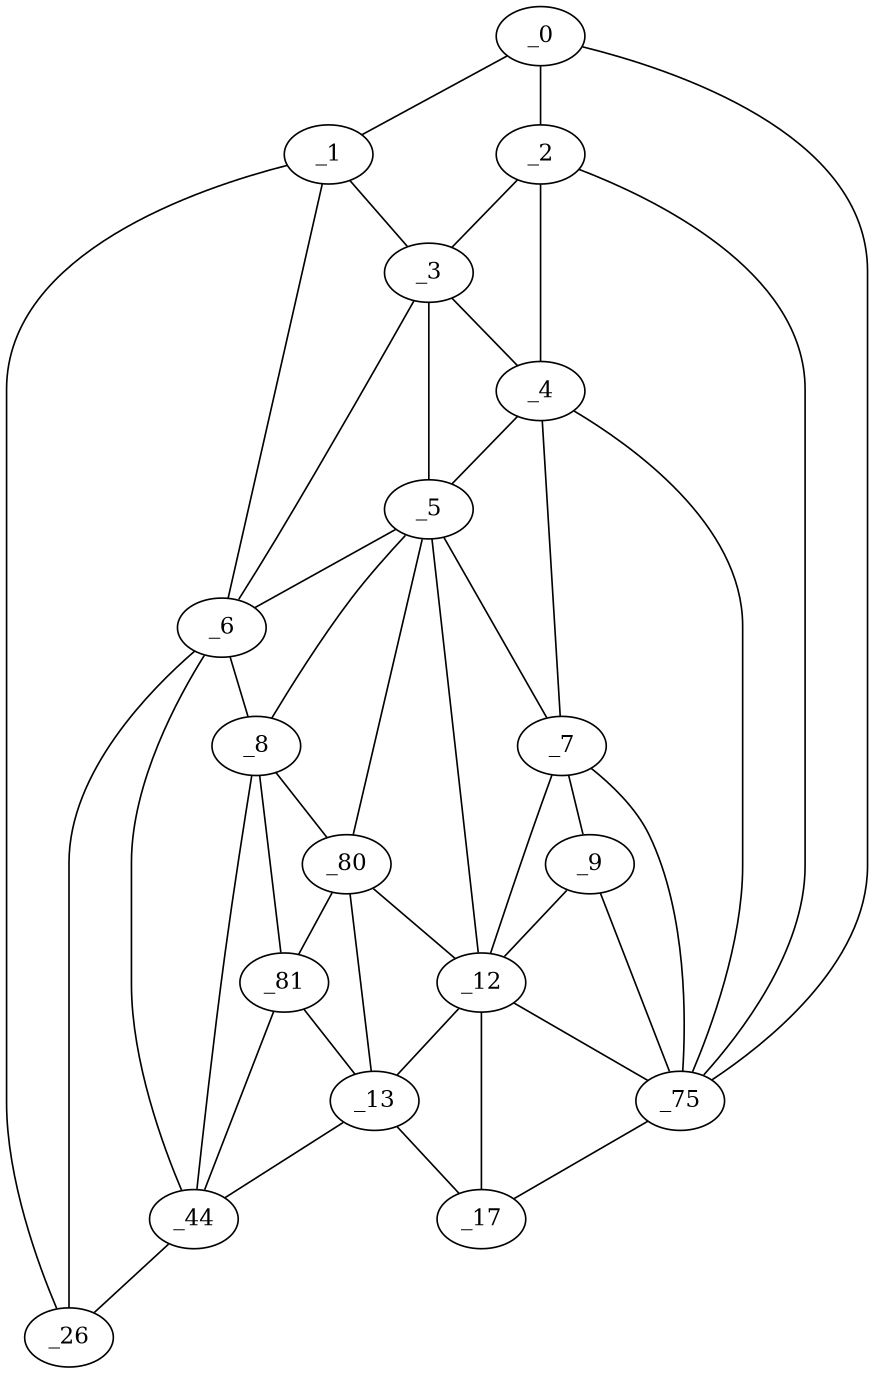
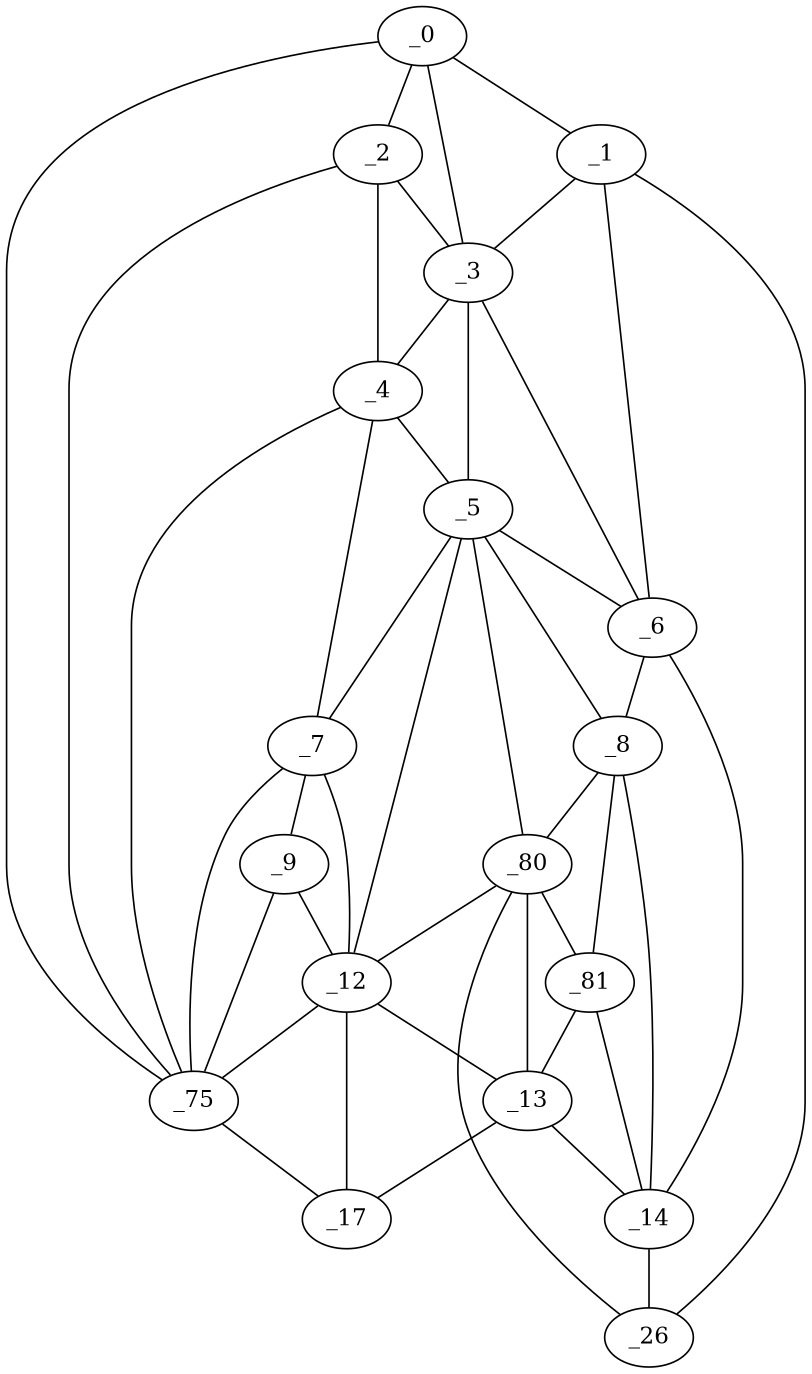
  graph {
    node [x=80 y=17]
    edge [valence=2]
    _0 [x=16]
    _1 [x=38 y=48]
    _2 [x=49]
    _3 [x=49 y=36]
    n5 [label=_75 x=104 y=16]
    _6 [x=66 y=45]
    n7 [label=_26 x=108 y=98]
    _4 [x=59]
    _5 [x=65 y=36]
    _17 [x=112 y=23]
    _8 [x=73 y=45]
-   _14 [x=94 y=59 label=_44]
+   _14 [x=94 y=59]
    _7 [x=68]
    n14 [label=_80 y=36]
    _12 [x=83 y=30]
    n16 [label=_81 y=46]
    _9 [y=18]
    _13 [x=87 y=47]
    _0 -- _1 [valence=1]
    _0 -- _2 [valence=1]
+   _0 -- _3
    _0 -- n5 [valence=1]
    _1 -- _3
    _1 -- _6
    _1 -- n7 [valence=1]
    _2 -- _3
    _2 -- n5 [valence=1]
    _2 -- _4
    _3 -- _6 [valence=1]
    _3 -- _4 [valence=1]
    _3 -- _5
    n5 -- _17 [valence=1]
-   _6 -- n7
+   n14 -- n7
    _6 -- _8
    _6 -- _14
    _4 -- n5
    _4 -- _5 [valence=1]
    _4 -- _7 [valence=1]
    _5 -- _6 [valence=1]
    _5 -- _8 [valence=1]
    _5 -- _7
    _5 -- n14
    _5 -- _12
    _8 -- _14 [valence=1]
    _8 -- n14 [valence=1]
    _8 -- n16
    _14 -- n7 [valence=1]
    _7 -- n5
    _7 -- _12
    _7 -- _9
    n14 -- _12 [valence=1]
    n14 -- n16
    n14 -- _13 [valence=1]
    _12 -- n5 [valence=1]
    _12 -- _17 [valence=1]
    _12 -- _13
    n16 -- _14
    n16 -- _13
    _9 -- n5 [valence=1]
    _9 -- _12
    _13 -- _17
    _13 -- _14
  }
